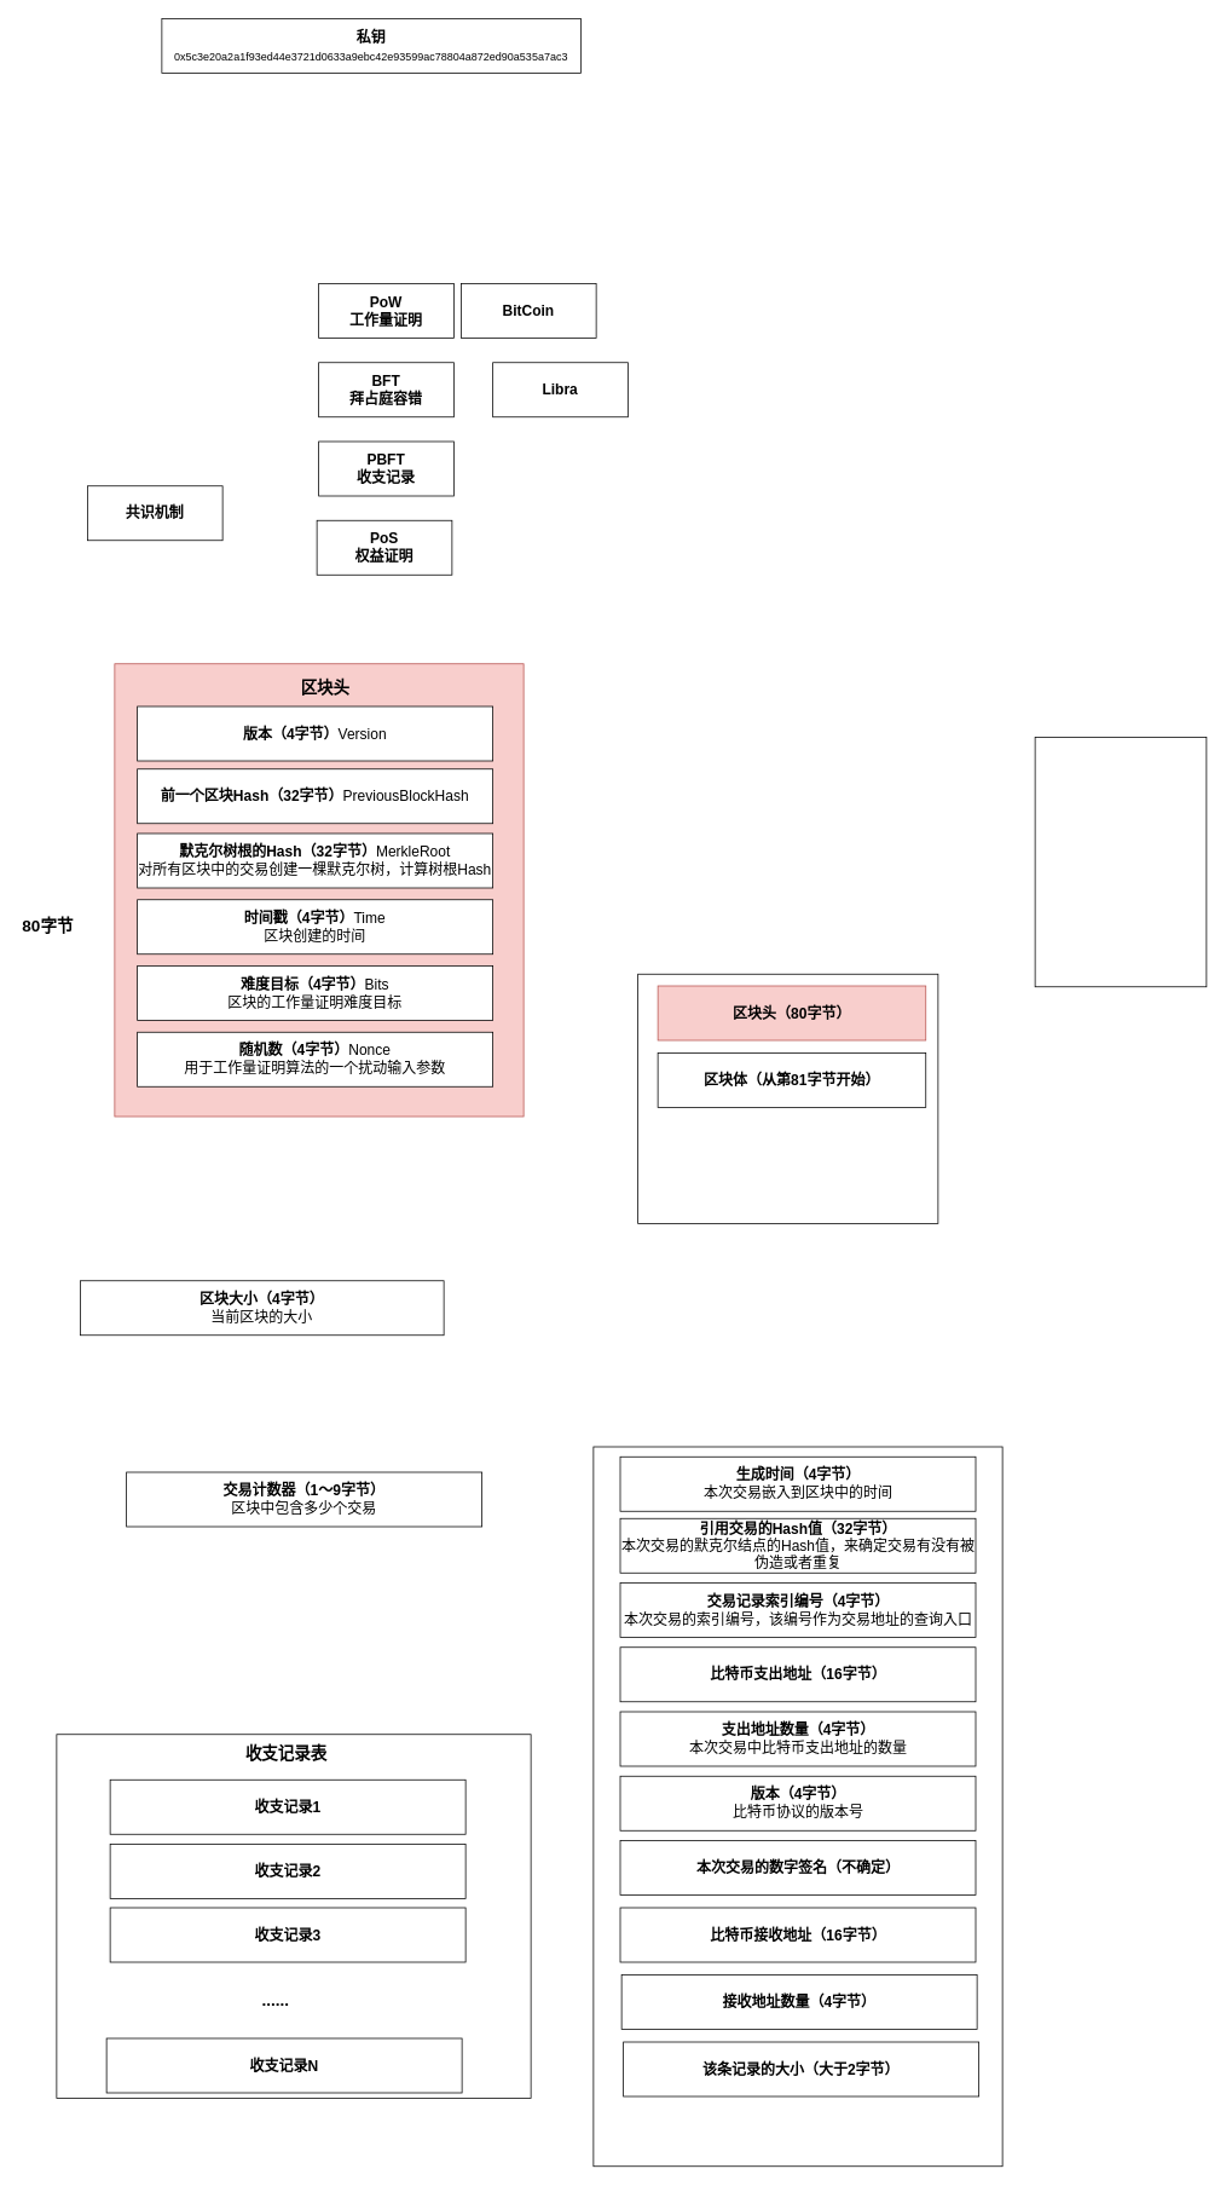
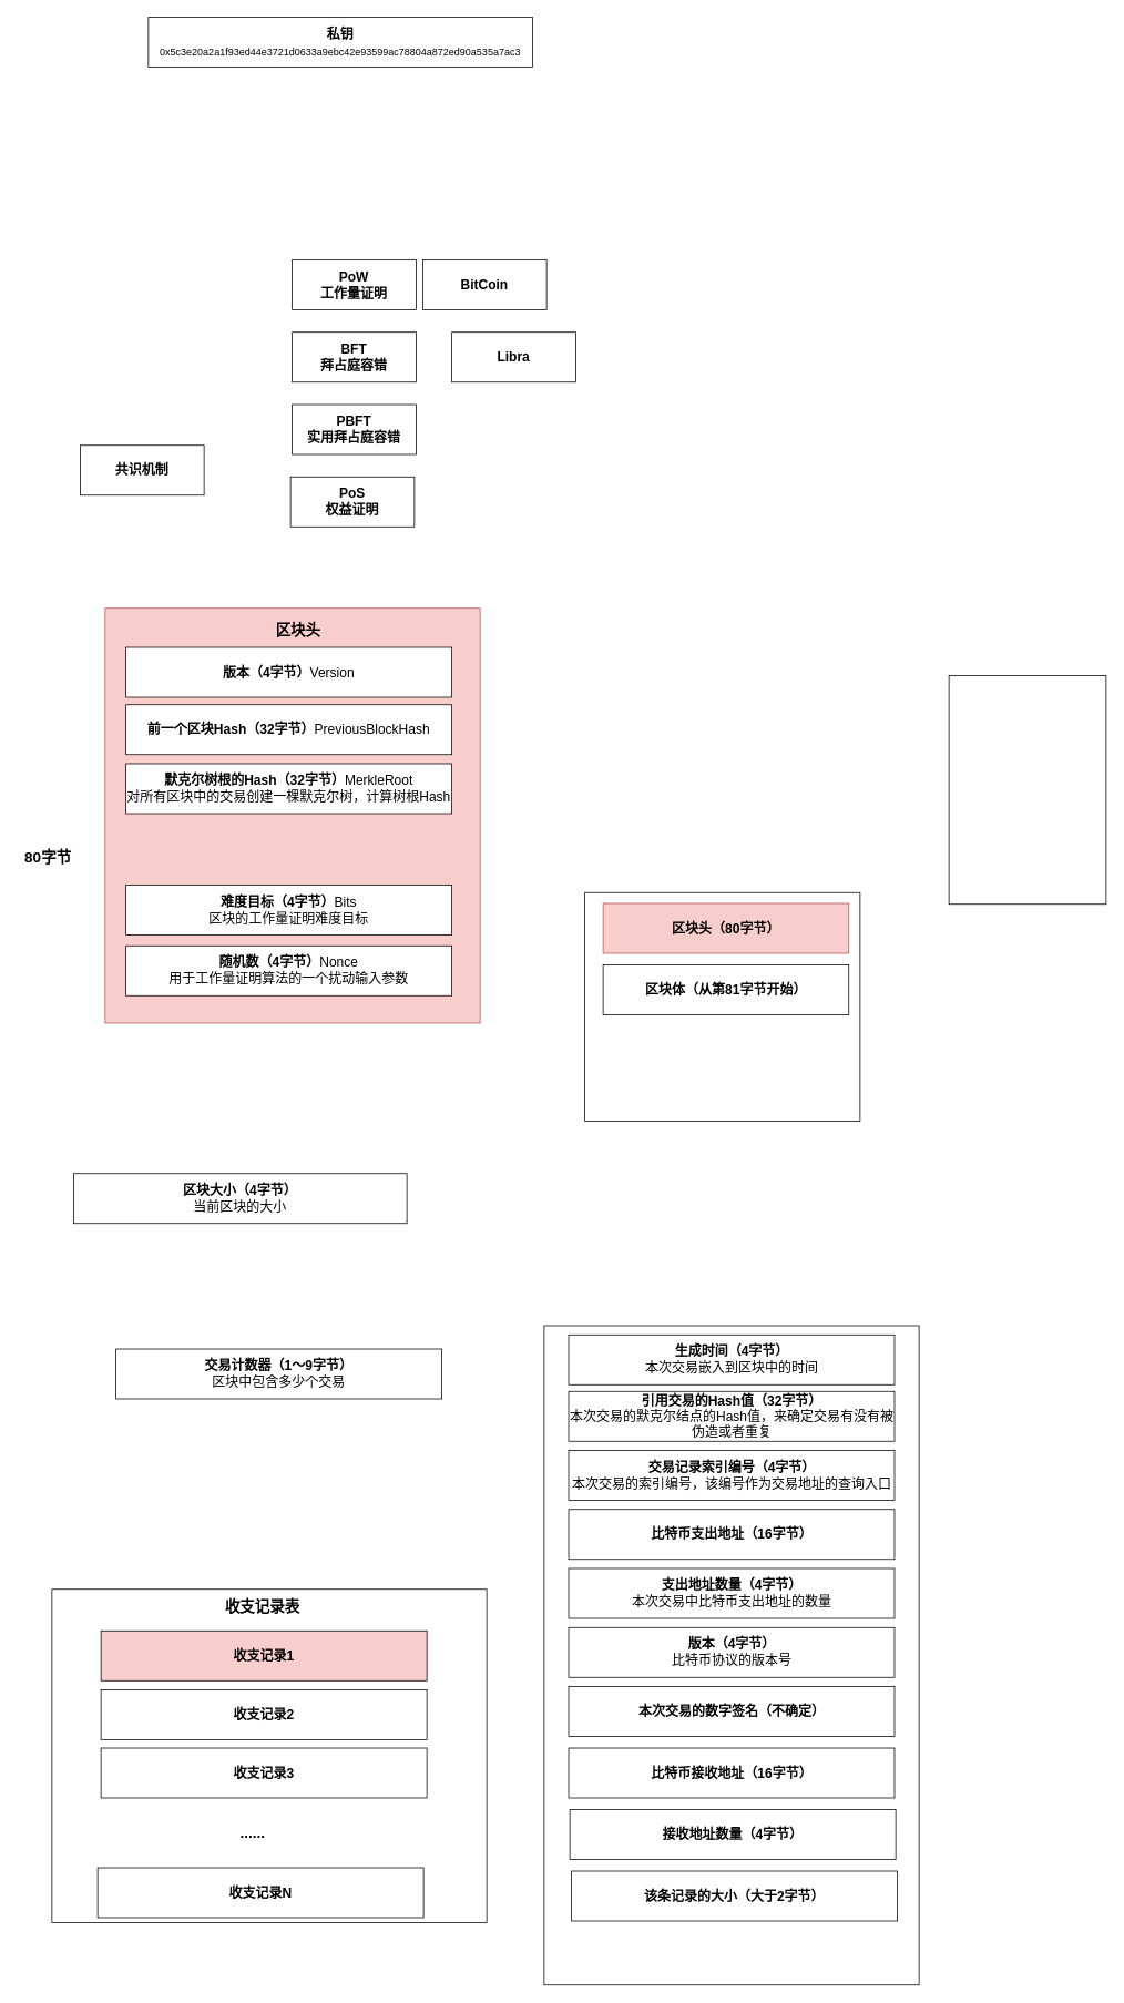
  <mxCell id="0" />
  <mxCell id="1" parent="0" />
  <mxCell id="2" value="&lt;b&gt;&lt;font style=&quot;font-size: 16px;&quot;&gt;私钥&lt;br&gt;&lt;/font&gt;&lt;/b&gt;0x5c3e20a2a1f93ed44e3721d0633a9ebc42e93599ac78804a872ed90a535a7ac3&lt;b&gt;&lt;font style=&quot;font-size: 16px;&quot;&gt;&lt;br&gt;&lt;/font&gt;&lt;/b&gt;" style="rounded=0;whiteSpace=wrap;html=1;" vertex="1" parent="1"><mxGeometry x="178" y="20" width="462" height="60" as="geometry" /></mxCell>
  <mxCell id="3" value="&lt;b&gt;&lt;font style=&quot;font-size: 16px;&quot;&gt;共识机制&lt;br&gt;&lt;/font&gt;&lt;/b&gt;" style="rounded=0;whiteSpace=wrap;html=1;" vertex="1" parent="1"><mxGeometry x="96" y="535" width="149" height="60" as="geometry" /></mxCell>
  <mxCell id="4" value="&lt;b&gt;&lt;font style=&quot;font-size: 16px;&quot;&gt;PoW&lt;br&gt;工作量证明&lt;br&gt;&lt;/font&gt;&lt;/b&gt;" style="rounded=0;whiteSpace=wrap;html=1;" vertex="1" parent="1"><mxGeometry x="351" y="312" width="149" height="60" as="geometry" /></mxCell>
  <mxCell id="5" value="&lt;font style=&quot;font-size: 16px;&quot;&gt;&lt;b&gt;BFT&lt;/b&gt;&lt;br&gt;&lt;span style=&quot;&quot;&gt;&lt;b&gt;拜占庭容错&lt;/b&gt;&lt;/span&gt;&lt;br&gt;&lt;/font&gt;" style="rounded=0;whiteSpace=wrap;html=1;" vertex="1" parent="1"><mxGeometry x="351" y="399" width="149" height="60" as="geometry" /></mxCell>
- <mxCell id="6" value="&lt;font style=&quot;font-size: 16px;&quot;&gt;&lt;b&gt;PBFT&lt;/b&gt;&lt;br&gt;&lt;span style=&quot;&quot;&gt;&lt;b&gt;收支记录&lt;/b&gt;&lt;/span&gt;&lt;br&gt;&lt;/font&gt;" style="rounded=0;whiteSpace=wrap;html=1;" vertex="1" parent="1"><mxGeometry x="351" y="486" width="149" height="60" as="geometry" /></mxCell>
+ <mxCell id="6" value="&lt;font style=&quot;font-size: 16px;&quot;&gt;&lt;b&gt;PBFT&lt;/b&gt;&lt;br&gt;&lt;span style=&quot;&quot;&gt;&lt;b&gt;实用拜占庭容错&lt;/b&gt;&lt;/span&gt;&lt;br&gt;&lt;/font&gt;" style="rounded=0;whiteSpace=wrap;html=1;" vertex="1" parent="1"><mxGeometry x="351" y="486" width="149" height="60" as="geometry" /></mxCell>
  <mxCell id="7" value="&lt;font style=&quot;font-size: 16px;&quot;&gt;&lt;b&gt;PoS&lt;/b&gt;&lt;br&gt;&lt;span style=&quot;&quot;&gt;&lt;b&gt;权益证明&lt;/b&gt;&lt;/span&gt;&lt;br&gt;&lt;/font&gt;" style="rounded=0;whiteSpace=wrap;html=1;" vertex="1" parent="1"><mxGeometry x="349" y="573" width="149" height="60" as="geometry" /></mxCell>
  <mxCell id="8" value="&lt;font style=&quot;font-size: 16px;&quot;&gt;&lt;b&gt;PoST&lt;br&gt;共识空间证明&lt;/b&gt;&lt;br&gt;&lt;/font&gt;" style="rounded=0;whiteSpace=wrap;html=1;" vertex="1" parent="1"><mxGeometry x="351" y="738" width="149" height="60" as="geometry" /></mxCell>
  <mxCell id="9" value="&lt;font style=&quot;font-size: 16px;&quot;&gt;&lt;b&gt;Libra&lt;/b&gt;&lt;br&gt;&lt;/font&gt;" style="rounded=0;whiteSpace=wrap;html=1;" vertex="1" parent="1"><mxGeometry x="543" y="399" width="149" height="60" as="geometry" /></mxCell>
  <mxCell id="10" value="&lt;font style=&quot;font-size: 16px;&quot;&gt;&lt;b&gt;BitCoin&lt;/b&gt;&lt;br&gt;&lt;/font&gt;" style="rounded=0;whiteSpace=wrap;html=1;" vertex="1" parent="1"><mxGeometry x="508" y="312" width="149" height="60" as="geometry" /></mxCell>
  <mxCell id="11" value="&lt;b&gt;&lt;font style=&quot;font-size: 16px;&quot;&gt;&lt;br&gt;&lt;/font&gt;&lt;/b&gt;" style="rounded=0;whiteSpace=wrap;html=1;" vertex="1" parent="1"><mxGeometry x="62" y="1911" width="523" height="401" as="geometry" /></mxCell>
  <mxCell id="12" value="&lt;b&gt;&lt;font style=&quot;font-size: 16px;&quot;&gt;&lt;br&gt;&lt;/font&gt;&lt;/b&gt;" style="rounded=0;whiteSpace=wrap;html=1;" vertex="1" parent="1"><mxGeometry x="703" y="1073" width="331" height="275" as="geometry" /></mxCell>
  <mxCell id="13" value="&lt;b&gt;&lt;font style=&quot;font-size: 16px;&quot;&gt;&lt;br&gt;&lt;/font&gt;&lt;/b&gt;" style="rounded=0;whiteSpace=wrap;html=1;" vertex="1" parent="1"><mxGeometry x="1141" y="812" width="189" height="275" as="geometry" /></mxCell>
  <mxCell id="14" value="&lt;font style=&quot;font-size: 16px;&quot;&gt;&lt;br&gt;&lt;/font&gt;" style="rounded=0;whiteSpace=wrap;html=1;fillColor=#f8cecc;strokeColor=#b85450;" vertex="1" parent="1"><mxGeometry x="126" y="731" width="451" height="499" as="geometry" /></mxCell>
  <mxCell id="15" value="&lt;font style=&quot;font-size: 16px;&quot;&gt;&lt;b&gt;区块大小（4字节）&lt;br&gt;&lt;/b&gt;当前区块的大小&lt;br&gt;&lt;/font&gt;" style="rounded=0;whiteSpace=wrap;html=1;" vertex="1" parent="1"><mxGeometry x="88" y="1411" width="401" height="60" as="geometry" /></mxCell>
  <mxCell id="16" value="&lt;font style=&quot;font-size: 16px;&quot;&gt;&lt;b&gt;版本（4字节）&lt;/b&gt;Version&lt;br&gt;&lt;/font&gt;" style="rounded=0;whiteSpace=wrap;html=1;" vertex="1" parent="1"><mxGeometry x="151" y="778" width="392" height="60" as="geometry" /></mxCell>
  <mxCell id="17" value="&lt;font style=&quot;font-size: 16px;&quot;&gt;&lt;b&gt;前一个区块Hash（32字节）&lt;/b&gt;PreviousBlockHash&lt;br&gt;&lt;/font&gt;" style="rounded=0;whiteSpace=wrap;html=1;" vertex="1" parent="1"><mxGeometry x="151" y="847" width="392" height="60" as="geometry" /></mxCell>
  <mxCell id="18" value="&lt;font style=&quot;font-size: 16px;&quot;&gt;&lt;b&gt;默克尔树根的Hash（32字节）&lt;/b&gt;MerkleRoot&lt;b&gt;&lt;br&gt;&lt;/b&gt;对所有区块中的交易创建一棵默克尔树，计算树根Hash&lt;br&gt;&lt;/font&gt;" style="rounded=0;whiteSpace=wrap;html=1;" vertex="1" parent="1"><mxGeometry x="151" y="918" width="392" height="60" as="geometry" /></mxCell>
- <mxCell id="19" value="&lt;font style=&quot;font-size: 16px;&quot;&gt;&lt;b&gt;时间戳（4字节）&lt;/b&gt;Time&lt;b&gt;&lt;br&gt;&lt;/b&gt;区块创建的时间&lt;br&gt;&lt;/font&gt;" style="rounded=0;whiteSpace=wrap;html=1;" vertex="1" parent="1"><mxGeometry x="151" y="991" width="392" height="60" as="geometry" /></mxCell>
  <mxCell id="20" value="&lt;font style=&quot;font-size: 16px;&quot;&gt;&lt;b&gt;难度目标（4字节）&lt;/b&gt;Bits&lt;b&gt;&lt;br&gt;&lt;/b&gt;区块的工作量证明难度目标&lt;br&gt;&lt;/font&gt;" style="rounded=0;whiteSpace=wrap;html=1;" vertex="1" parent="1"><mxGeometry x="151" y="1064" width="392" height="60" as="geometry" /></mxCell>
  <mxCell id="21" value="&lt;font style=&quot;font-size: 16px;&quot;&gt;&lt;b&gt;随机数（4字节）&lt;/b&gt;Nonce&lt;b&gt;&lt;br&gt;&lt;/b&gt;用于工作量证明算法的一个扰动输入参数&lt;br&gt;&lt;/font&gt;" style="rounded=0;whiteSpace=wrap;html=1;" vertex="1" parent="1"><mxGeometry x="151" y="1137" width="392" height="60" as="geometry" /></mxCell>
- <mxCell id="22" value="&lt;font style=&quot;font-size: 16px;&quot;&gt;&lt;b&gt;收支记录1&lt;/b&gt;&lt;br&gt;&lt;/font&gt;" style="rounded=0;whiteSpace=wrap;html=1;" vertex="1" parent="1"><mxGeometry x="121" y="1961" width="392" height="60" as="geometry" /></mxCell>
+ <mxCell id="22" value="&lt;font style=&quot;font-size: 16px;&quot;&gt;&lt;b&gt;收支记录1&lt;/b&gt;&lt;br&gt;&lt;/font&gt;" style="rounded=0;whiteSpace=wrap;html=1;fillColor=#f8cecc;" vertex="1" parent="1"><mxGeometry x="121" y="1961" width="392" height="60" as="geometry" /></mxCell>
  <mxCell id="23" value="&lt;font style=&quot;font-size: 16px;&quot;&gt;&lt;b style=&quot;border-color: var(--border-color);&quot;&gt;收支记录&lt;/b&gt;&lt;b&gt;2&lt;/b&gt;&lt;br&gt;&lt;/font&gt;" style="rounded=0;whiteSpace=wrap;html=1;" vertex="1" parent="1"><mxGeometry x="121" y="2032" width="392" height="60" as="geometry" /></mxCell>
  <mxCell id="24" value="&lt;font style=&quot;font-size: 16px;&quot;&gt;&lt;b style=&quot;border-color: var(--border-color);&quot;&gt;收支记录3&lt;/b&gt;&lt;br&gt;&lt;/font&gt;" style="rounded=0;whiteSpace=wrap;html=1;" vertex="1" parent="1"><mxGeometry x="121" y="2102" width="392" height="60" as="geometry" /></mxCell>
  <mxCell id="25" value="&lt;font style=&quot;font-size: 16px;&quot;&gt;&lt;b&gt;交易计数器（1～9字节）&lt;br&gt;&lt;/b&gt;区块中包含多少个交易&lt;br&gt;&lt;/font&gt;" style="rounded=0;whiteSpace=wrap;html=1;" vertex="1" parent="1"><mxGeometry x="139" y="1622" width="392" height="60" as="geometry" /></mxCell>
  <mxCell id="26" value="&lt;font style=&quot;font-size: 16px;&quot;&gt;&lt;br&gt;&lt;/font&gt;" style="rounded=0;whiteSpace=wrap;html=1;" vertex="1" parent="1"><mxGeometry x="654" y="1594" width="451" height="793" as="geometry" /></mxCell>
  <mxCell id="27" value="&lt;font style=&quot;font-size: 16px;&quot;&gt;&lt;b&gt;生成时间（4字节）&lt;br&gt;&lt;/b&gt;本次交易嵌入到区块中的时间&lt;br&gt;&lt;/font&gt;" style="rounded=0;whiteSpace=wrap;html=1;" vertex="1" parent="1"><mxGeometry x="683.5" y="1605" width="392" height="60" as="geometry" /></mxCell>
  <mxCell id="28" value="&lt;font style=&quot;font-size: 16px;&quot;&gt;&lt;b&gt;引用交易的Hash值（32字节）&lt;br&gt;&lt;/b&gt;本次交易的默克尔结点的Hash值，来确定交易有没有被伪造或者重复&lt;br&gt;&lt;/font&gt;" style="rounded=0;whiteSpace=wrap;html=1;" vertex="1" parent="1"><mxGeometry x="683.5" y="1673" width="392" height="60" as="geometry" /></mxCell>
  <mxCell id="29" value="&lt;font style=&quot;font-size: 18px;&quot;&gt;&lt;b&gt;收支记录表&lt;/b&gt;&lt;/font&gt;" style="text;html=1;align=center;verticalAlign=middle;resizable=0;points=[];autosize=1;strokeColor=none;fillColor=none;" vertex="1" parent="1"><mxGeometry x="261" y="1915" width="108" height="34" as="geometry" /></mxCell>
  <mxCell id="30" value="&lt;font style=&quot;font-size: 16px;&quot;&gt;&lt;b&gt;收支记录N&lt;/b&gt;&lt;br&gt;&lt;/font&gt;" style="rounded=0;whiteSpace=wrap;html=1;" vertex="1" parent="1"><mxGeometry x="117" y="2246" width="392" height="60" as="geometry" /></mxCell>
  <mxCell id="31" value="&lt;span style=&quot;font-size: 18px;&quot;&gt;&lt;b&gt;......&lt;/b&gt;&lt;/span&gt;" style="text;html=1;align=center;verticalAlign=middle;resizable=0;points=[];autosize=1;strokeColor=none;fillColor=none;" vertex="1" parent="1"><mxGeometry x="279" y="2187" width="48" height="34" as="geometry" /></mxCell>
  <mxCell id="32" value="&lt;font style=&quot;font-size: 16px;&quot;&gt;&lt;b&gt;交易记录索引编号（4字节）&lt;br&gt;&lt;/b&gt;本次交易的索引编号，该编号作为交易地址的查询入口&lt;br&gt;&lt;/font&gt;" style="rounded=0;whiteSpace=wrap;html=1;" vertex="1" parent="1"><mxGeometry x="683.5" y="1744" width="392" height="60" as="geometry" /></mxCell>
  <mxCell id="33" value="&lt;font style=&quot;font-size: 16px;&quot;&gt;&lt;b&gt;比特币支出地址（16字节）&lt;/b&gt;&lt;br&gt;&lt;/font&gt;" style="rounded=0;whiteSpace=wrap;html=1;" vertex="1" parent="1"><mxGeometry x="683.5" y="1815" width="392" height="60" as="geometry" /></mxCell>
  <mxCell id="34" value="&lt;font style=&quot;font-size: 16px;&quot;&gt;&lt;b&gt;支出地址数量（4字节）&lt;br&gt;&lt;/b&gt;本次交易中比特币支出地址的数量&lt;br&gt;&lt;/font&gt;" style="rounded=0;whiteSpace=wrap;html=1;" vertex="1" parent="1"><mxGeometry x="683.5" y="1886" width="392" height="60" as="geometry" /></mxCell>
  <mxCell id="35" value="&lt;font style=&quot;font-size: 16px;&quot;&gt;&lt;b&gt;版本（4字节）&lt;br&gt;&lt;/b&gt;比特币协议的版本号&lt;br&gt;&lt;/font&gt;" style="rounded=0;whiteSpace=wrap;html=1;" vertex="1" parent="1"><mxGeometry x="683.5" y="1957" width="392" height="60" as="geometry" /></mxCell>
  <mxCell id="36" value="&lt;font style=&quot;font-size: 16px;&quot;&gt;&lt;b&gt;本次交易的数字签名（不确定）&lt;/b&gt;&lt;br&gt;&lt;/font&gt;" style="rounded=0;whiteSpace=wrap;html=1;" vertex="1" parent="1"><mxGeometry x="683.5" y="2028" width="392" height="60" as="geometry" /></mxCell>
  <mxCell id="37" value="&lt;font style=&quot;font-size: 16px;&quot;&gt;&lt;b&gt;比特币接收地址（16字节）&lt;/b&gt;&lt;br&gt;&lt;/font&gt;" style="rounded=0;whiteSpace=wrap;html=1;" vertex="1" parent="1"><mxGeometry x="683.5" y="2102" width="392" height="60" as="geometry" /></mxCell>
  <mxCell id="38" value="&lt;font style=&quot;font-size: 16px;&quot;&gt;&lt;b&gt;接收地址数量（4字节）&lt;/b&gt;&lt;br&gt;&lt;/font&gt;" style="rounded=0;whiteSpace=wrap;html=1;" vertex="1" parent="1"><mxGeometry x="685" y="2176" width="392" height="60" as="geometry" /></mxCell>
  <mxCell id="39" value="&lt;font style=&quot;font-size: 16px;&quot;&gt;&lt;b&gt;该条记录的大小（大于2字节）&lt;/b&gt;&lt;br&gt;&lt;/font&gt;" style="rounded=0;whiteSpace=wrap;html=1;" vertex="1" parent="1"><mxGeometry x="687" y="2250" width="392" height="60" as="geometry" /></mxCell>
  <mxCell id="40" value="&lt;font style=&quot;font-size: 16px;&quot;&gt;&lt;b&gt;区块头（80字节）&lt;/b&gt;&lt;br&gt;&lt;/font&gt;" style="rounded=0;whiteSpace=wrap;html=1;fillColor=#f8cecc;strokeColor=#b85450;" vertex="1" parent="1"><mxGeometry x="725" y="1086" width="295.5" height="60" as="geometry" /></mxCell>
  <mxCell id="41" value="&lt;font style=&quot;font-size: 16px;&quot;&gt;&lt;b&gt;区块体（从第81字节开始）&lt;/b&gt;&lt;br&gt;&lt;/font&gt;" style="rounded=0;whiteSpace=wrap;html=1;" vertex="1" parent="1"><mxGeometry x="725" y="1160" width="295.5" height="60" as="geometry" /></mxCell>
- <mxCell id="42" value="&lt;span style=&quot;font-size: 18px;&quot;&gt;&lt;b&gt;80字节&lt;/b&gt;&lt;/span&gt;" style="text;html=1;align=center;verticalAlign=middle;resizable=0;points=[];autosize=1;strokeColor=none;fillColor=none;" vertex="1" parent="1"><mxGeometry x="15" y="1004" width="74" height="34" as="geometry" /></mxCell>
+ <mxCell id="42" value="&lt;span style=&quot;font-size: 18px;&quot;&gt;&lt;b&gt;80字节&lt;/b&gt;&lt;/span&gt;" style="text;html=1;align=center;verticalAlign=middle;resizable=0;points=[];autosize=1;strokeColor=none;fillColor=none;" vertex="1" parent="1"><mxGeometry x="20" y="1014" width="74" height="34" as="geometry" /></mxCell>
  <mxCell id="43" value="&lt;span style=&quot;font-size: 18px;&quot;&gt;&lt;b&gt;区块头&lt;/b&gt;&lt;/span&gt;" style="text;html=1;align=center;verticalAlign=middle;resizable=0;points=[];autosize=1;strokeColor=none;fillColor=none;" vertex="1" parent="1"><mxGeometry x="322" y="741" width="72" height="34" as="geometry" /></mxCell>
